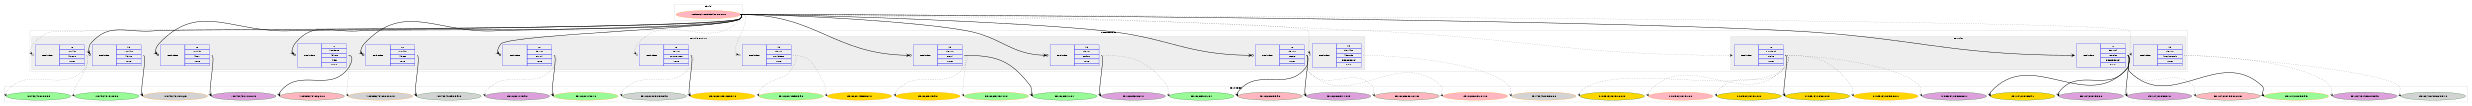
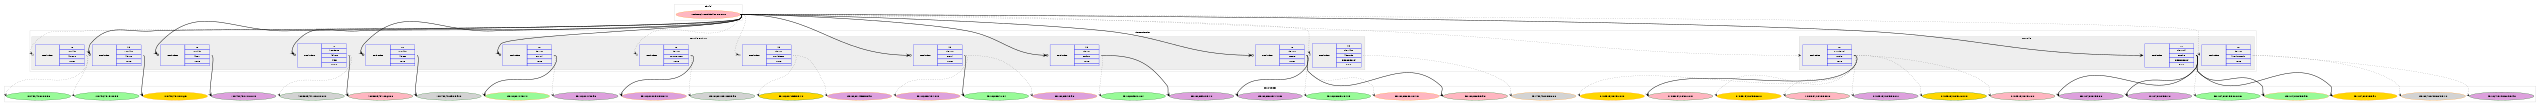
  digraph {
    compound=true
    concentrate=true
    fontname=Helvetica
    fontsize=10
    newrank=true
    rankdir=TB
    ranksep=1.5
    node [color=darkgreen fontname=Helvetica fontsize=10 style=filled]
    edge [arrowhead=vee headport=w style=dotted tailport=e weight=100]
    n1 [color=darkorange fillcolor=lightpink label="lxqt-base/lxqt-globalkeys-0.11.0" width=4]
    n2 [color=blue label=<<TABLE BORDER="0" CELLBORDER="1" CELLSPACING="0" CELLPADDING="4" WIDTH="220"><TR><TD ROWSPAN="6" CELLPADDING="30">pack_dep</TD></TR><TR><TD WIDTH="110">no</TD></TR><TR><TD>dev-qt</TD></TR><TR><TD>linguist-tools</TD></TR><TR><TD>none</TD></TR><TR><TD></TD></TR></TABLE>> shape=none style=""]
    n3 [color=blue label=<<TABLE BORDER="0" CELLBORDER="1" CELLSPACING="0" CELLPADDING="4" WIDTH="220"><TR><TD ROWSPAN="6" CELLPADDING="30">pack_dep</TD></TR><TR><TD WIDTH="110">no</TD></TR><TR><TD>dev-util</TD></TR><TR><TD>cmake</TD></TR><TR><TD>greaterequal</TD></TR><TR><TD>3.7.2</TD></TR></TABLE>> shape=none style=""]
    n4 [color=blue label=<<TABLE BORDER="0" CELLBORDER="1" CELLSPACING="0" CELLPADDING="4" WIDTH="220"><TR><TD ROWSPAN="6" CELLPADDING="30">pack_dep</TD></TR><TR><TD WIDTH="110">no</TD></TR><TR><TD>sys-devel</TD></TR><TR><TD>make</TD></TR><TR><TD>none</TD></TR><TR><TD></TD></TR></TABLE>> shape=none style=""]
    n5 [color=blue label=<<TABLE BORDER="0" CELLBORDER="1" CELLSPACING="0" CELLPADDING="4" WIDTH="220"><TR><TD ROWSPAN="6" CELLPADDING="30">pack_dep</TD></TR><TR><TD WIDTH="110">no</TD></TR><TR><TD>dev-libs</TD></TR><TR><TD>libqtxdg</TD></TR><TR><TD>greaterequal</TD></TR><TR><TD>1.0.0</TD></TR></TABLE>> shape=none style=""]
    n6 [color=blue label=<<TABLE BORDER="0" CELLBORDER="1" CELLSPACING="0" CELLPADDING="4" WIDTH="220"><TR><TD ROWSPAN="6" CELLPADDING="30">pack_dep</TD></TR><TR><TD WIDTH="110">no</TD></TR><TR><TD>dev-qt</TD></TR><TR><TD>qtcore</TD></TR><TR><TD>none</TD></TR><TR><TD></TD></TR></TABLE>> shape=none style=""]
    n7 [color=blue label=<<TABLE BORDER="0" CELLBORDER="1" CELLSPACING="0" CELLPADDING="4" WIDTH="220"><TR><TD ROWSPAN="6" CELLPADDING="30">pack_dep</TD></TR><TR><TD WIDTH="110">no</TD></TR><TR><TD>dev-qt</TD></TR><TR><TD>qtdbus</TD></TR><TR><TD>none</TD></TR><TR><TD></TD></TR></TABLE>> shape=none style=""]
    n8 [color=blue label=<<TABLE BORDER="0" CELLBORDER="1" CELLSPACING="0" CELLPADDING="4" WIDTH="220"><TR><TD ROWSPAN="6" CELLPADDING="30">pack_dep</TD></TR><TR><TD WIDTH="110">no</TD></TR><TR><TD>dev-qt</TD></TR><TR><TD>qtgui</TD></TR><TR><TD>none</TD></TR><TR><TD></TD></TR></TABLE>> shape=none style=""]
    n9 [color=blue label=<<TABLE BORDER="0" CELLBORDER="1" CELLSPACING="0" CELLPADDING="4" WIDTH="220"><TR><TD ROWSPAN="6" CELLPADDING="30">pack_dep</TD></TR><TR><TD WIDTH="110">no</TD></TR><TR><TD>dev-qt</TD></TR><TR><TD>qtwidgets</TD></TR><TR><TD>none</TD></TR><TR><TD></TD></TR></TABLE>> shape=none style=""]
    n10 [color=blue label=<<TABLE BORDER="0" CELLBORDER="1" CELLSPACING="0" CELLPADDING="4" WIDTH="220"><TR><TD ROWSPAN="6" CELLPADDING="30">pack_dep</TD></TR><TR><TD WIDTH="110">no</TD></TR><TR><TD>dev-qt</TD></TR><TR><TD>qtx11extras</TD></TR><TR><TD>none</TD></TR><TR><TD></TD></TR></TABLE>> shape=none style=""]
    n11 [color=blue label=<<TABLE BORDER="0" CELLBORDER="1" CELLSPACING="0" CELLPADDING="4" WIDTH="220"><TR><TD ROWSPAN="6" CELLPADDING="30">pack_dep</TD></TR><TR><TD WIDTH="110">no</TD></TR><TR><TD>dev-qt</TD></TR><TR><TD>qtxml</TD></TR><TR><TD>none</TD></TR><TR><TD></TD></TR></TABLE>> shape=none style=""]
    n12 [color=blue label=<<TABLE BORDER="0" CELLBORDER="1" CELLSPACING="0" CELLPADDING="4" WIDTH="220"><TR><TD ROWSPAN="6" CELLPADDING="30">pack_dep</TD></TR><TR><TD WIDTH="110">no</TD></TR><TR><TD>x11-libs</TD></TR><TR><TD>libICE</TD></TR><TR><TD>none</TD></TR><TR><TD></TD></TR></TABLE>> shape=none style=""]
    n13 [color=blue label=<<TABLE BORDER="0" CELLBORDER="1" CELLSPACING="0" CELLPADDING="4" WIDTH="220"><TR><TD ROWSPAN="6" CELLPADDING="30">pack_dep</TD></TR><TR><TD WIDTH="110">no</TD></TR><TR><TD>lxqt-base</TD></TR><TR><TD>liblxqt</TD></TR><TR><TD>tilde</TD></TR><TR><TD>0.11.0</TD></TR></TABLE>> shape=none style=""]
    n14 [color=blue label=<<TABLE BORDER="0" CELLBORDER="1" CELLSPACING="0" CELLPADDING="4" WIDTH="220"><TR><TD ROWSPAN="6" CELLPADDING="30">pack_dep</TD></TR><TR><TD WIDTH="110">no</TD></TR><TR><TD>x11-libs</TD></TR><TR><TD>libSM</TD></TR><TR><TD>none</TD></TR><TR><TD></TD></TR></TABLE>> shape=none style=""]
    n15 [color=blue label=<<TABLE BORDER="0" CELLBORDER="1" CELLSPACING="0" CELLPADDING="4" WIDTH="220"><TR><TD ROWSPAN="6" CELLPADDING="30">pack_dep</TD></TR><TR><TD WIDTH="110">no</TD></TR><TR><TD>x11-libs</TD></TR><TR><TD>libX11</TD></TR><TR><TD>none</TD></TR><TR><TD></TD></TR></TABLE>> shape=none style=""]
    n16 [color=blue label=<<TABLE BORDER="0" CELLBORDER="1" CELLSPACING="0" CELLPADDING="4" WIDTH="220"><TR><TD ROWSPAN="6" CELLPADDING="30">pack_dep</TD></TR><TR><TD WIDTH="110">no</TD></TR><TR><TD>x11-libs</TD></TR><TR><TD>libXext</TD></TR><TR><TD>none</TD></TR><TR><TD></TD></TR></TABLE>> shape=none style=""]
-   n17 [fillcolor=lightgrey label="dev-qt/linguist-tools-5.7.1" width=4]
+   n17 [color=darkorange fillcolor=lightgrey label="dev-qt/linguist-tools-5.7.1" width=4]
    n18 [fillcolor=plum label="dev-qt/linguist-tools-5.9.2" width=4]
-   n19 [fillcolor=lightpink label="dev-util/cmake-3.10.0_rc4" width=4]
-   n20 [fillcolor=plum label="dev-util/cmake-3.7.2" width=4]
+   n19 [fillcolor=palegreen label="dev-util/cmake-3.10.0_rc4" width=4]
+   n20 [fillcolor=plum label="qtx-util/cmake-3.7.2" width=4]
    n21 [fillcolor=plum label="dev-util/cmake-3.8.2" width=4]
-   n22 [fillcolor=gold label="dev-util/cmake-3.9.4" width=4]
+   n22 [color=darkorange fillcolor=gold label="dev-util/cmake-3.9.4" width=4]
    n23 [color=darkorange fillcolor=palegreen label="dev-util/cmake-3.9.5" width=4]
    n24 [fillcolor=plum label="sys-devel/make-3.80-r4" width=4]
+   n25 [fillcolor=lightpink label="sys-devel/make-3.81-r2" width=4]
    n26 [color=darkorange fillcolor=gold label="sys-devel/make-3.82-r4" width=4]
-   n27 [fillcolor=gold label="sys-devel/make-4.0-r1" width=4]
-   n28 [fillcolor=gold label="sys-devel/make-4.1-r1" width=4]
-   n29 [color=darkorange fillcolor=lightpink label="sys-devel/make-4.2.1" width=4]
+   n27 [fillcolor=lightpink label="sys-devel/make-4.0-r1" width=4]
+   n28 [color=darkorange fillcolor=gold label="sys-devel/make-4.1-r1" width=4]
+   n29 [fillcolor=lightpink label="sys-devel/make-4.2.1" width=4]
    n30 [fillcolor=gold label="sys-devel/make-4.2.1-r1" width=4]
    n31 [color=darkorange fillcolor=lightgrey label="dev-libs/libqtxdg-2.0.0" width=4]
    n32 [color=darkorange fillcolor=lightpink label="dev-qt/qtcore-4.8.7-r2" width=4]
-   n33 [fillcolor=lightpink label="dev-qt/qtcore-4.8.7-r3" width=4]
+   n33 [fillcolor=palegreen label="dev-qt/qtcore-4.8.7-r3" width=4]
    n34 [fillcolor=plum label="dev-qt/qtcore-7.7.1-r3" width=4]
    n35 [fillcolor=lightpink label="dev-qt/qtcore-5.9.2" width=4]
    n36 [fillcolor=palegreen label="dev-qt/qtdbus-4.8.7" width=4]
    n37 [fillcolor=plum label="dev-qt/qtdbus-5.7.1" width=4]
    n38 [fillcolor=palegreen label="dev-qt/qtgui-4.8.7" width=4]
-   n39 [color=darkorange fillcolor=palegreen label="dev-qt/qtgui-5.7.1-r1" width=4]
-   n40 [color=darkorange fillcolor=gold label="dev-qt/qtgui-5.9.2" width=4]
-   n41 [color=darkorange fillcolor=gold label="dev-qt/qtwidgets-5.7.1" width=4]
-   n42 [color=darkorange fillcolor=palegreen label="dev-qt/qtwidgets-5.9.2" width=4]
-   n43 [color=darkorange fillcolor=gold label="dev-qt/qtx11extras-5.7.1" width=4]
+   n39 [color=darkorange fillcolor=plum label="dev-qt/qtgui-5.7.1-r1" width=4]
+   n40 [color=darkorange fillcolor=plum label="dev-qt/qtgui-5.9.2" width=4]
+   n41 [fillcolor=gold label="dev-qt/qtwidgets-5.7.1" width=4]
+   n42 [color=darkorange fillcolor=plum label="dev-qt/qtwidgets-5.9.2" width=4]
+   n43 [color=darkorange fillcolor=plum label="dev-qt/qtx11extras-5.7.1" width=4]
    n44 [fillcolor=lightgrey label="dev-qt/qtx11extras-5.9.2" width=4]
    n45 [color=darkorange fillcolor=palegreen label="dev-qt/qtxml-5.7.1" width=4]
    n46 [fillcolor=plum label="dev-qt/qtxml-5.9.2" width=4]
    n47 [fillcolor=lightpink label="lxqt-base/liblxqt-6.10.0" width=4]
-   n48 [color=darkorange fillcolor=lightgrey label="lxqt-base/liblxqt-0.11.0-r1" width=4]
+   n48 [fillcolor=lightgrey label="lxqt-base/liblxqt-0.11.0-r1" width=4]
    n49 [fillcolor=lightgrey label="x11-libs/libICE-1.3.9-r1" width=4]
    n50 [fillcolor=plum label="x11-libs/libSM-1.2.2-r1" width=4]
-   n51 [color=darkorange fillcolor=lightgrey label="x11-libs/libX11-1.6.5" width=4]
+   n51 [color=darkorange fillcolor=gold label="x11-libs/libX11-1.6.5" width=4]
    n52 [fillcolor=palegreen label="x11-libs/libXext-1.3.2" width=4]
    n53 [fillcolor=palegreen label="x11-libs/libXext-1.3.3" width=4]
    subgraph cluster_1 {
      color=gray
      label=<<i>ebuild</i>>
      rank=same
      n1
    }
    subgraph cluster_2 {
      color=gray
      label=<<i>dependencies</i>>
      subgraph cluster_3 {
        color=gray
        fillcolor="#eeeeee"
        label=<<i>compile</i>>
        style=filled
        subgraph sub_4 {
          color=gray
          fillcolor="#eeeeee"
          label=<<i>compile</i>>
          style=filled
          n2
        }
        subgraph sub_5 {
          color=gray
          fillcolor="#eeeeee"
          label=<<i>compile</i>>
          style=filled
          n3
        }
        subgraph sub_6 {
          color=gray
          fillcolor="#eeeeee"
          label=<<i>compile</i>>
          style=filled
          n4
        }
      }
      subgraph cluster_7 {
        color=gray
        fillcolor="#eeeeee"
        label=<<i>compile and run</i>>
        style=filled
        subgraph sub_8 {
          color=gray
          fillcolor="#eeeeee"
          label=<<i>compile and run</i>>
          style=filled
          n5
        }
        subgraph sub_9 {
          color=gray
          fillcolor="#eeeeee"
          label=<<i>compile and run</i>>
          style=filled
          n6
        }
        subgraph sub_10 {
          color=gray
          fillcolor="#eeeeee"
          label=<<i>compile and run</i>>
          style=filled
          n7
        }
        subgraph sub_11 {
          color=gray
          fillcolor="#eeeeee"
          label=<<i>compile and run</i>>
          style=filled
          n8
        }
        subgraph sub_12 {
          color=gray
          fillcolor="#eeeeee"
          label=<<i>compile and run</i>>
          style=filled
          n9
        }
        subgraph sub_13 {
          color=gray
          fillcolor="#eeeeee"
          label=<<i>compile and run</i>>
          style=filled
          n10
        }
        subgraph sub_14 {
          color=gray
          fillcolor="#eeeeee"
          label=<<i>compile and run</i>>
          style=filled
          n11
        }
        subgraph sub_15 {
          color=gray
          fillcolor="#eeeeee"
          label=<<i>compile and run</i>>
          style=filled
          n12
        }
        subgraph sub_16 {
          color=gray
          fillcolor="#eeeeee"
          label=<<i>compile and run</i>>
          style=filled
          n13
        }
        subgraph sub_17 {
          color=gray
          fillcolor="#eeeeee"
          label=<<i>compile and run</i>>
          style=filled
          n14
        }
        subgraph sub_18 {
          color=gray
          fillcolor="#eeeeee"
          label=<<i>compile and run</i>>
          style=filled
          n15
        }
        subgraph sub_19 {
          color=gray
          fillcolor="#eeeeee"
          label=<<i>compile and run</i>>
          style=filled
          n16
        }
      }
      subgraph cluster_20 {
        color=gray
        fillcolor="#eeeeee"
        label=<<i>run</i>>
        style=filled
      }
    }
    subgraph cluster_21 {
      color=gray
      label=<<i>candidates</i>>
      rank=same
      subgraph sub_22 {
        color=black
        label=<<i>candidates</i>>
        nodesep=1
        rank=same
        n17
        n18
      }
      subgraph sub_23 {
        color=black
        label=<<i>candidates</i>>
        nodesep=1
        rank=same
        n19
        n20
        n21
        n22
        n23
      }
      subgraph sub_24 {
        color=black
        label=<<i>candidates</i>>
        nodesep=1
        rank=same
        n24
+       n25
        n26
        n27
        n28
        n29
        n30
      }
      subgraph sub_25 {
        color=black
        label=<<i>candidates</i>>
        nodesep=1
        rank=same
        n31
      }
      subgraph sub_26 {
        color=black
        label=<<i>candidates</i>>
        nodesep=1
        rank=same
        n32
        n33
        n34
        n35
      }
      subgraph sub_27 {
        color=black
        label=<<i>candidates</i>>
        nodesep=1
        rank=same
        n36
        n37
      }
      subgraph sub_28 {
        color=black
        label=<<i>candidates</i>>
        nodesep=1
        rank=same
        n38
        n39
        n40
      }
      subgraph sub_29 {
        color=black
        label=<<i>candidates</i>>
        nodesep=1
        rank=same
        n41
        n42
      }
      subgraph sub_30 {
        color=black
        label=<<i>candidates</i>>
        nodesep=1
        rank=same
        n43
        n44
      }
      subgraph sub_31 {
        color=black
        label=<<i>candidates</i>>
        nodesep=1
        rank=same
        n45
        n46
      }
      subgraph sub_32 {
        color=black
        label=<<i>candidates</i>>
        nodesep=1
        rank=same
        n47
        n48
      }
      subgraph sub_33 {
        color=black
        label=<<i>candidates</i>>
        nodesep=1
        rank=same
        n49
      }
      subgraph sub_34 {
        color=black
        label=<<i>candidates</i>>
        nodesep=1
        rank=same
        n50
      }
      subgraph sub_35 {
        color=black
        label=<<i>candidates</i>>
        nodesep=1
        rank=same
        n51
      }
      subgraph sub_36 {
        color=black
        label=<<i>candidates</i>>
        nodesep=1
        rank=same
        n52
        n53
      }
    }
    n1 -> n2 [weight=20]
    n1 -> n3 [style=bold weight=20]
    n1 -> n4 [weight=20]
    n1 -> n5 [arrowhead=odotvee weight=20]
    n1 -> n6 [arrowhead=odotvee style=bold weight=20]
    n1 -> n7 [arrowhead=odotvee style=bold weight=20]
    n1 -> n8 [arrowhead=odotvee style=bold weight=20]
    n1 -> n9 [arrowhead=odotvee weight=20]
    n1 -> n10 [arrowhead=odotvee weight=20]
    n1 -> n11 [arrowhead=odotvee style=bold weight=20]
    n1 -> n12 [arrowhead=odotvee style=bold weight=20]
    n1 -> n13 [arrowhead=odotvee style=bold weight=20]
    n1 -> n14 [arrowhead=odotvee style=bold weight=20]
    n1 -> n15 [arrowhead=odotvee style=bold weight=20]
    n1 -> n16 [arrowhead=odotvee weight=20]
    n2 -> n17
    n2 -> n18
    n3 -> n19
    n3 -> n20 [style=bold]
    n3 -> n21 [style=bold]
    n3 -> n22 [style=bold]
    n3 -> n23 [style=bold]
    n4 -> n24
+   n4 -> n25
    n4 -> n26
    n4 -> n27 [style=bold]
    n4 -> n28
    n4 -> n29
    n4 -> n30
    n5 -> n31
    n6 -> n32
    n6 -> n33
    n6 -> n34 [style=bold]
    n6 -> n35 [style=bold]
    n7 -> n36
    n7 -> n37 [style=bold]
    n8 -> n38 [style=bold]
    n8 -> n39
    n8 -> n40
    n9 -> n41
    n9 -> n42
    n10 -> n43 [style=bold]
    n10 -> n44
    n11 -> n45 [style=bold]
    n11 -> n46
    n12 -> n49 [style=bold]
    n13 -> n47 [style=bold]
    n13 -> n48
    n14 -> n50 [style=bold]
    n15 -> n51 [style=bold]
    n16 -> n52
    n16 -> n53
  }
